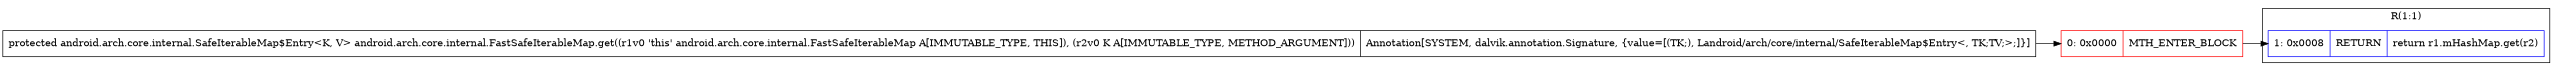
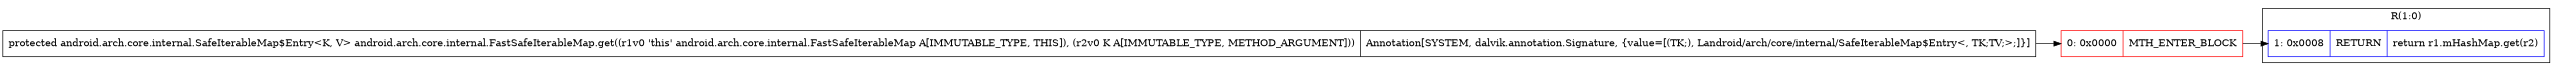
  digraph {
    rankdir=LR
    node [shape=record]
    n1 [color=blue label="{1\:\ 0x0008|RETURN\l|return r1.mHashMap.get(r2)\l}"]
    n2 [color=red label="{0\:\ 0x0000|MTH_ENTER_BLOCK\l}"]
    n3 [label="{protected android.arch.core.internal.SafeIterableMap$Entry\<K, V\> android.arch.core.internal.FastSafeIterableMap.get((r1v0 'this' android.arch.core.internal.FastSafeIterableMap A[IMMUTABLE_TYPE, THIS]), (r2v0 K A[IMMUTABLE_TYPE, METHOD_ARGUMENT]))  | Annotation[SYSTEM, dalvik.annotation.Signature, \{value=[(TK;), Landroid\/arch\/core\/internal\/SafeIterableMap$Entry\<, TK;TV;\>;]\}]\l}"]
    subgraph cluster_1 {
-     label="R(1:1)"
+     label="R(1:0)"
      n1
    }
    n2 -> n1
    n3 -> n2
  }
